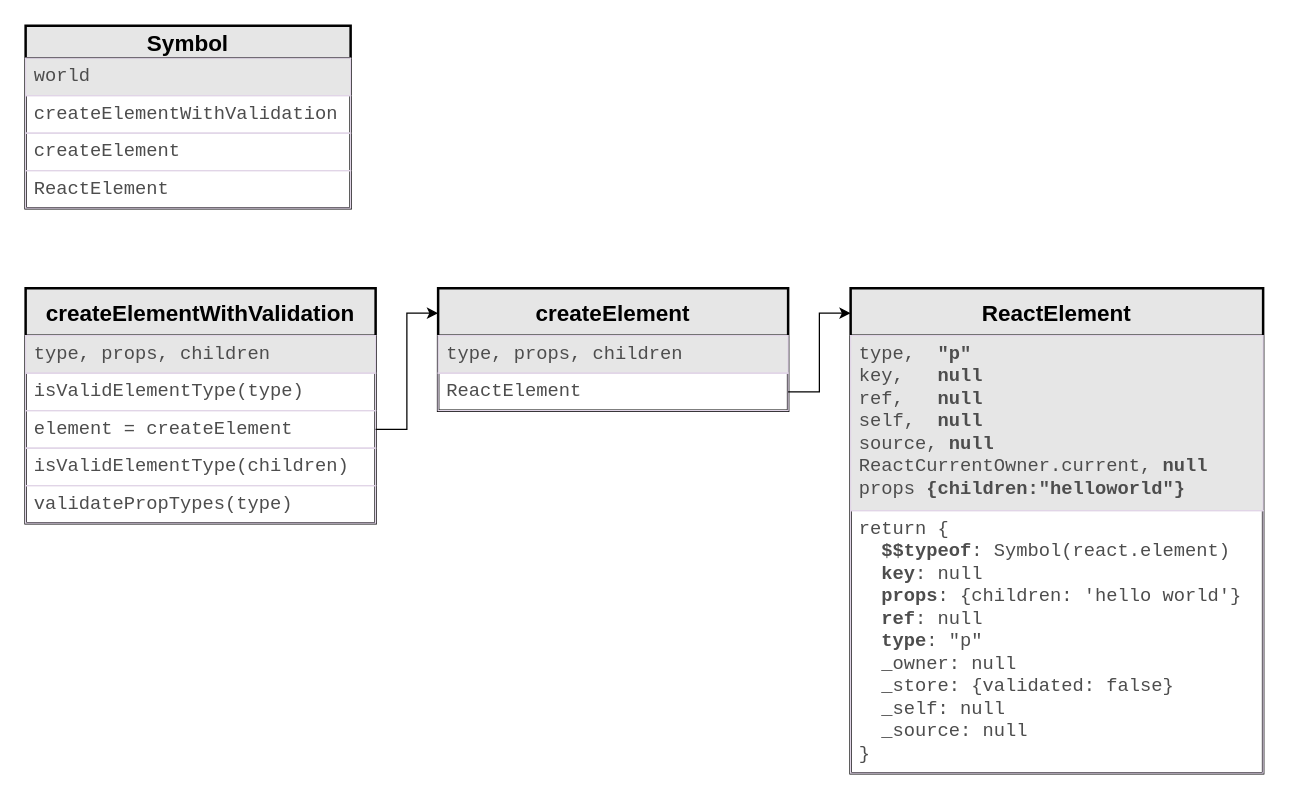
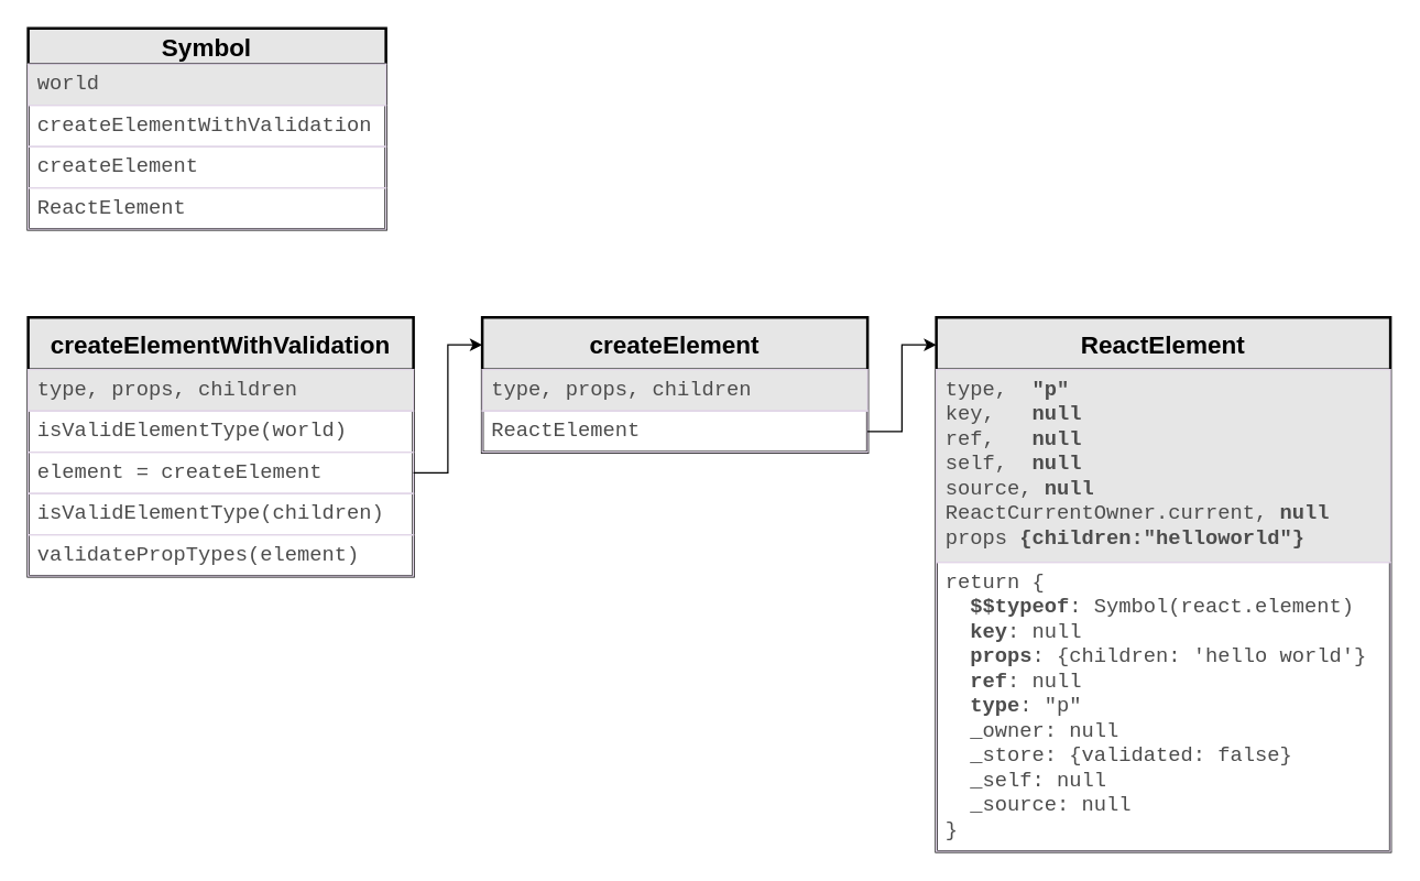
  <mxCell id="0" />
  <mxCell id="1" parent="0" />
  <mxCell id="2" value="createElementWithValidation" style="swimlane;fontStyle=1;childLayout=stackLayout;horizontal=1;startSize=38;fillColor=#E6E6E6;horizontalStack=0;resizeParent=1;resizeParentMax=0;resizeLast=0;collapsible=1;marginBottom=0;labelBackgroundColor=none;swimlaneFillColor=#ffffff;strokeWidth=2;glass=0;fontSize=18;autosize=1;" parent="1" vertex="1"><mxGeometry x="20" y="230" width="280" height="188" as="geometry" /></mxCell>
  <mxCell id="3" value="type, props, children" style="shape=note;whiteSpace=wrap;html=1;size=0;verticalAlign=top;align=left;spacingTop=-6;fontSize=15;overflow=hidden;strokeColor=#E1D5E7;autosize=1;spacingTop=0;spacingLeft=5;spacingRight=0;spacingBottom=10;fontColor=#4D4D4D;fontFamily=Courier New;fontStyle=0;fillColor=#E6E6E6;" parent="2" vertex="1"><mxGeometry y="38" width="280" height="30" as="geometry" /></mxCell>
- <mxCell id="4" value="isValidElementType(type)" style="shape=note;whiteSpace=wrap;html=1;size=0;verticalAlign=top;align=left;spacingTop=-6;fontSize=15;overflow=hidden;strokeColor=#E1D5E7;autosize=1;spacingTop=0;spacingLeft=5;spacingRight=0;spacingBottom=10;fontColor=#4D4D4D;fontFamily=Courier New;fillColor=none;" parent="2" vertex="1"><mxGeometry y="68" width="280" height="30" as="geometry" /></mxCell>
+ <mxCell id="4" value="isValidElementType(world)" style="shape=note;whiteSpace=wrap;html=1;size=0;verticalAlign=top;align=left;spacingTop=-6;fontSize=15;overflow=hidden;strokeColor=#E1D5E7;autosize=1;spacingTop=0;spacingLeft=5;spacingRight=0;spacingBottom=10;fontColor=#4D4D4D;fontFamily=Courier New;fillColor=none;" parent="2" vertex="1"><mxGeometry y="68" width="280" height="30" as="geometry" /></mxCell>
  <mxCell id="5" value="element = createElement" style="shape=note;whiteSpace=wrap;html=1;size=0;verticalAlign=top;align=left;spacingTop=-6;fontSize=15;overflow=hidden;strokeColor=#E1D5E7;autosize=1;spacingTop=0;spacingLeft=5;spacingRight=0;spacingBottom=10;fontColor=#4D4D4D;fontFamily=Courier New;fillColor=none;" parent="2" vertex="1"><mxGeometry y="98" width="280" height="30" as="geometry" /></mxCell>
  <mxCell id="6" value="isValidElementType(children)" style="shape=note;whiteSpace=wrap;html=1;size=0;verticalAlign=top;align=left;spacingTop=-6;fontSize=15;overflow=hidden;strokeColor=#E1D5E7;autosize=1;spacingTop=0;spacingLeft=5;spacingRight=0;spacingBottom=10;fontColor=#4D4D4D;fontFamily=Courier New;fillColor=none;" parent="2" vertex="1"><mxGeometry y="128" width="280" height="30" as="geometry" /></mxCell>
- <mxCell id="7" value="validatePropTypes(type)" style="shape=note;whiteSpace=wrap;html=1;size=0;verticalAlign=top;align=left;spacingTop=-6;fontSize=15;overflow=hidden;strokeColor=#E1D5E7;autosize=1;spacingTop=0;spacingLeft=5;spacingRight=0;spacingBottom=10;fontColor=#4D4D4D;fontFamily=Courier New;fillColor=none;" parent="2" vertex="1"><mxGeometry y="158" width="280" height="30" as="geometry" /></mxCell>
+ <mxCell id="7" value="validatePropTypes(element)" style="shape=note;whiteSpace=wrap;html=1;size=0;verticalAlign=top;align=left;spacingTop=-6;fontSize=15;overflow=hidden;strokeColor=#E1D5E7;autosize=1;spacingTop=0;spacingLeft=5;spacingRight=0;spacingBottom=10;fontColor=#4D4D4D;fontFamily=Courier New;fillColor=none;" parent="2" vertex="1"><mxGeometry y="158" width="280" height="30" as="geometry" /></mxCell>
  <mxCell id="8" value="createElement" style="swimlane;fontStyle=1;childLayout=stackLayout;horizontal=1;startSize=38;fillColor=#E6E6E6;horizontalStack=0;resizeParent=1;resizeParentMax=0;resizeLast=0;collapsible=1;marginBottom=0;labelBackgroundColor=none;swimlaneFillColor=#ffffff;strokeWidth=2;glass=0;fontSize=18;autosize=1;" parent="1" vertex="1"><mxGeometry x="350" y="230" width="280.0" height="98" as="geometry" /></mxCell>
  <mxCell id="9" value="type, props, children" style="shape=note;whiteSpace=wrap;html=1;size=0;verticalAlign=top;align=left;spacingTop=-6;fontSize=15;overflow=hidden;strokeColor=#E1D5E7;autosize=1;spacingTop=0;spacingLeft=5;spacingRight=0;spacingBottom=10;fontColor=#4D4D4D;fontFamily=Courier New;fontStyle=0;fillColor=#E6E6E6;" parent="8" vertex="1"><mxGeometry y="38" width="280.0" height="30" as="geometry" /></mxCell>
  <mxCell id="10" value="ReactElement" style="shape=note;whiteSpace=wrap;html=1;size=0;verticalAlign=top;align=left;spacingTop=-6;fontSize=15;overflow=hidden;strokeColor=#E1D5E7;autosize=1;spacingTop=0;spacingLeft=5;spacingRight=0;spacingBottom=10;fontColor=#4D4D4D;fontFamily=Courier New;fillColor=none;" parent="8" vertex="1"><mxGeometry y="68" width="280.0" height="30" as="geometry" /></mxCell>
  <mxCell id="11" value="ReactElement" style="swimlane;fontStyle=1;childLayout=stackLayout;horizontal=1;startSize=38;fillColor=#E6E6E6;horizontalStack=0;resizeParent=1;resizeParentMax=0;resizeLast=0;collapsible=1;marginBottom=0;labelBackgroundColor=none;swimlaneFillColor=#ffffff;strokeWidth=2;glass=0;fontSize=18;autosize=1;" parent="1" vertex="1"><mxGeometry x="680" y="230" width="330" height="388" as="geometry" /></mxCell>
  <mxCell id="12" value="type,&amp;nbsp; &lt;b&gt;&quot;p&quot;&lt;/b&gt;&lt;br&gt;key,&amp;nbsp; &amp;nbsp;&lt;b&gt;null&lt;/b&gt;&lt;br&gt;ref,&amp;nbsp; &amp;nbsp;&lt;b&gt;null&lt;/b&gt;&lt;br&gt;self,&amp;nbsp; &lt;b&gt;null&lt;/b&gt;&amp;nbsp;&lt;br&gt;source, &lt;b&gt;null&lt;/b&gt;&lt;br&gt;ReactCurrentOwner.current, &lt;b&gt;null&lt;/b&gt;&lt;br&gt;props &lt;b&gt;{children:&quot;helloworld&quot;}&lt;/b&gt;" style="shape=note;whiteSpace=wrap;html=1;size=0;verticalAlign=top;align=left;spacingTop=-6;fontSize=15;overflow=hidden;strokeColor=#E1D5E7;autosize=1;spacingTop=0;spacingLeft=5;spacingRight=0;spacingBottom=10;fontColor=#4D4D4D;fontFamily=Courier New;fontStyle=0;fillColor=#E6E6E6;" parent="11" vertex="1"><mxGeometry y="38" width="330" height="140" as="geometry" /></mxCell>
  <mxCell id="13" value="&lt;div&gt;return {&lt;/div&gt;&lt;div&gt;&amp;nbsp; &lt;b&gt;$$typeof&lt;/b&gt;: Symbol(react.element)&lt;/div&gt;&lt;div&gt;&amp;nbsp; &lt;b&gt;key&lt;/b&gt;: null&lt;/div&gt;&lt;div&gt;&amp;nbsp; &lt;b&gt;props&lt;/b&gt;: {children: 'hello world'}&lt;/div&gt;&lt;div&gt;&amp;nbsp; &lt;b&gt;ref&lt;/b&gt;: null&lt;/div&gt;&lt;div&gt;&amp;nbsp; &lt;b&gt;type&lt;/b&gt;: &quot;p&quot;&lt;/div&gt;&lt;div&gt;&amp;nbsp; _owner: null&lt;/div&gt;&lt;div&gt;&amp;nbsp; _store: {validated: false}&lt;/div&gt;&lt;div&gt;&amp;nbsp; _self: null&lt;/div&gt;&lt;div&gt;&amp;nbsp; _source: null&lt;/div&gt;&lt;div&gt;}&lt;br&gt;&lt;/div&gt;" style="shape=note;whiteSpace=wrap;html=1;size=0;verticalAlign=top;align=left;spacingTop=-6;fontSize=15;overflow=hidden;strokeColor=#E1D5E7;autosize=1;spacingTop=0;spacingLeft=5;spacingRight=0;spacingBottom=10;fontColor=#4D4D4D;fontFamily=Courier New;fillColor=none;" parent="11" vertex="1"><mxGeometry y="178" width="330" height="210" as="geometry" /></mxCell>
  <mxCell id="14" style="edgeStyle=orthogonalEdgeStyle;rounded=0;orthogonalLoop=1;jettySize=auto;html=1;fontSize=15;fontColor=#4D4D4D;" parent="1" source="5" target="8" edge="1"><mxGeometry relative="1" as="geometry"><Array as="points"><mxPoint x="325" y="343" /><mxPoint x="325" y="250" /></Array></mxGeometry></mxCell>
  <mxCell id="15" style="edgeStyle=orthogonalEdgeStyle;rounded=0;orthogonalLoop=1;jettySize=auto;html=1;fontSize=15;fontColor=#4D4D4D;" parent="1" source="10" target="11" edge="1"><mxGeometry relative="1" as="geometry"><Array as="points"><mxPoint x="655" y="313" /><mxPoint x="655" y="250" /></Array></mxGeometry></mxCell>
  <mxCell id="16" value="Symbol" style="swimlane;fontStyle=1;childLayout=stackLayout;horizontal=1;startSize=26;fillColor=#E6E6E6;horizontalStack=0;resizeParent=1;resizeParentMax=0;resizeLast=0;collapsible=1;marginBottom=0;labelBackgroundColor=none;swimlaneFillColor=#ffffff;strokeWidth=2;glass=0;fontSize=18;autosize=1;" parent="1" vertex="1"><mxGeometry x="20" y="20" width="260" height="146" as="geometry" /></mxCell>
  <mxCell id="17" value="world" style="shape=note;whiteSpace=wrap;html=1;size=0;verticalAlign=top;align=left;spacingTop=-6;fontSize=15;overflow=hidden;strokeColor=#E1D5E7;autosize=1;spacingTop=0;spacingLeft=5;spacingRight=0;spacingBottom=10;fontColor=#4D4D4D;fontFamily=Courier New;fontStyle=0;fillColor=#E6E6E6;" parent="16" vertex="1"><mxGeometry y="26" width="260" height="30" as="geometry" /></mxCell>
  <mxCell id="18" value="createElementWithValidation" style="shape=note;whiteSpace=wrap;html=1;size=0;verticalAlign=top;align=left;spacingTop=-6;fontSize=15;overflow=hidden;strokeColor=#E1D5E7;autosize=1;spacingTop=0;spacingLeft=5;spacingRight=0;spacingBottom=10;fontColor=#4D4D4D;fontFamily=Courier New;fillColor=none;" parent="16" vertex="1"><mxGeometry y="56" width="260" height="30" as="geometry" /></mxCell>
  <mxCell id="19" value="createElement" style="shape=note;whiteSpace=wrap;html=1;size=0;verticalAlign=top;align=left;spacingTop=-6;fontSize=15;overflow=hidden;strokeColor=#E1D5E7;autosize=1;spacingTop=0;spacingLeft=5;spacingRight=0;spacingBottom=10;fontColor=#4D4D4D;fontFamily=Courier New;fillColor=none;" parent="16" vertex="1"><mxGeometry y="86" width="260" height="30" as="geometry" /></mxCell>
  <mxCell id="20" value="ReactElement" style="shape=note;whiteSpace=wrap;html=1;size=0;verticalAlign=top;align=left;spacingTop=-6;fontSize=15;overflow=hidden;strokeColor=#E1D5E7;autosize=1;spacingTop=0;spacingLeft=5;spacingRight=0;spacingBottom=10;fontColor=#4D4D4D;fontFamily=Courier New;fillColor=none;" parent="16" vertex="1"><mxGeometry y="116" width="260" height="30" as="geometry" /></mxCell>
